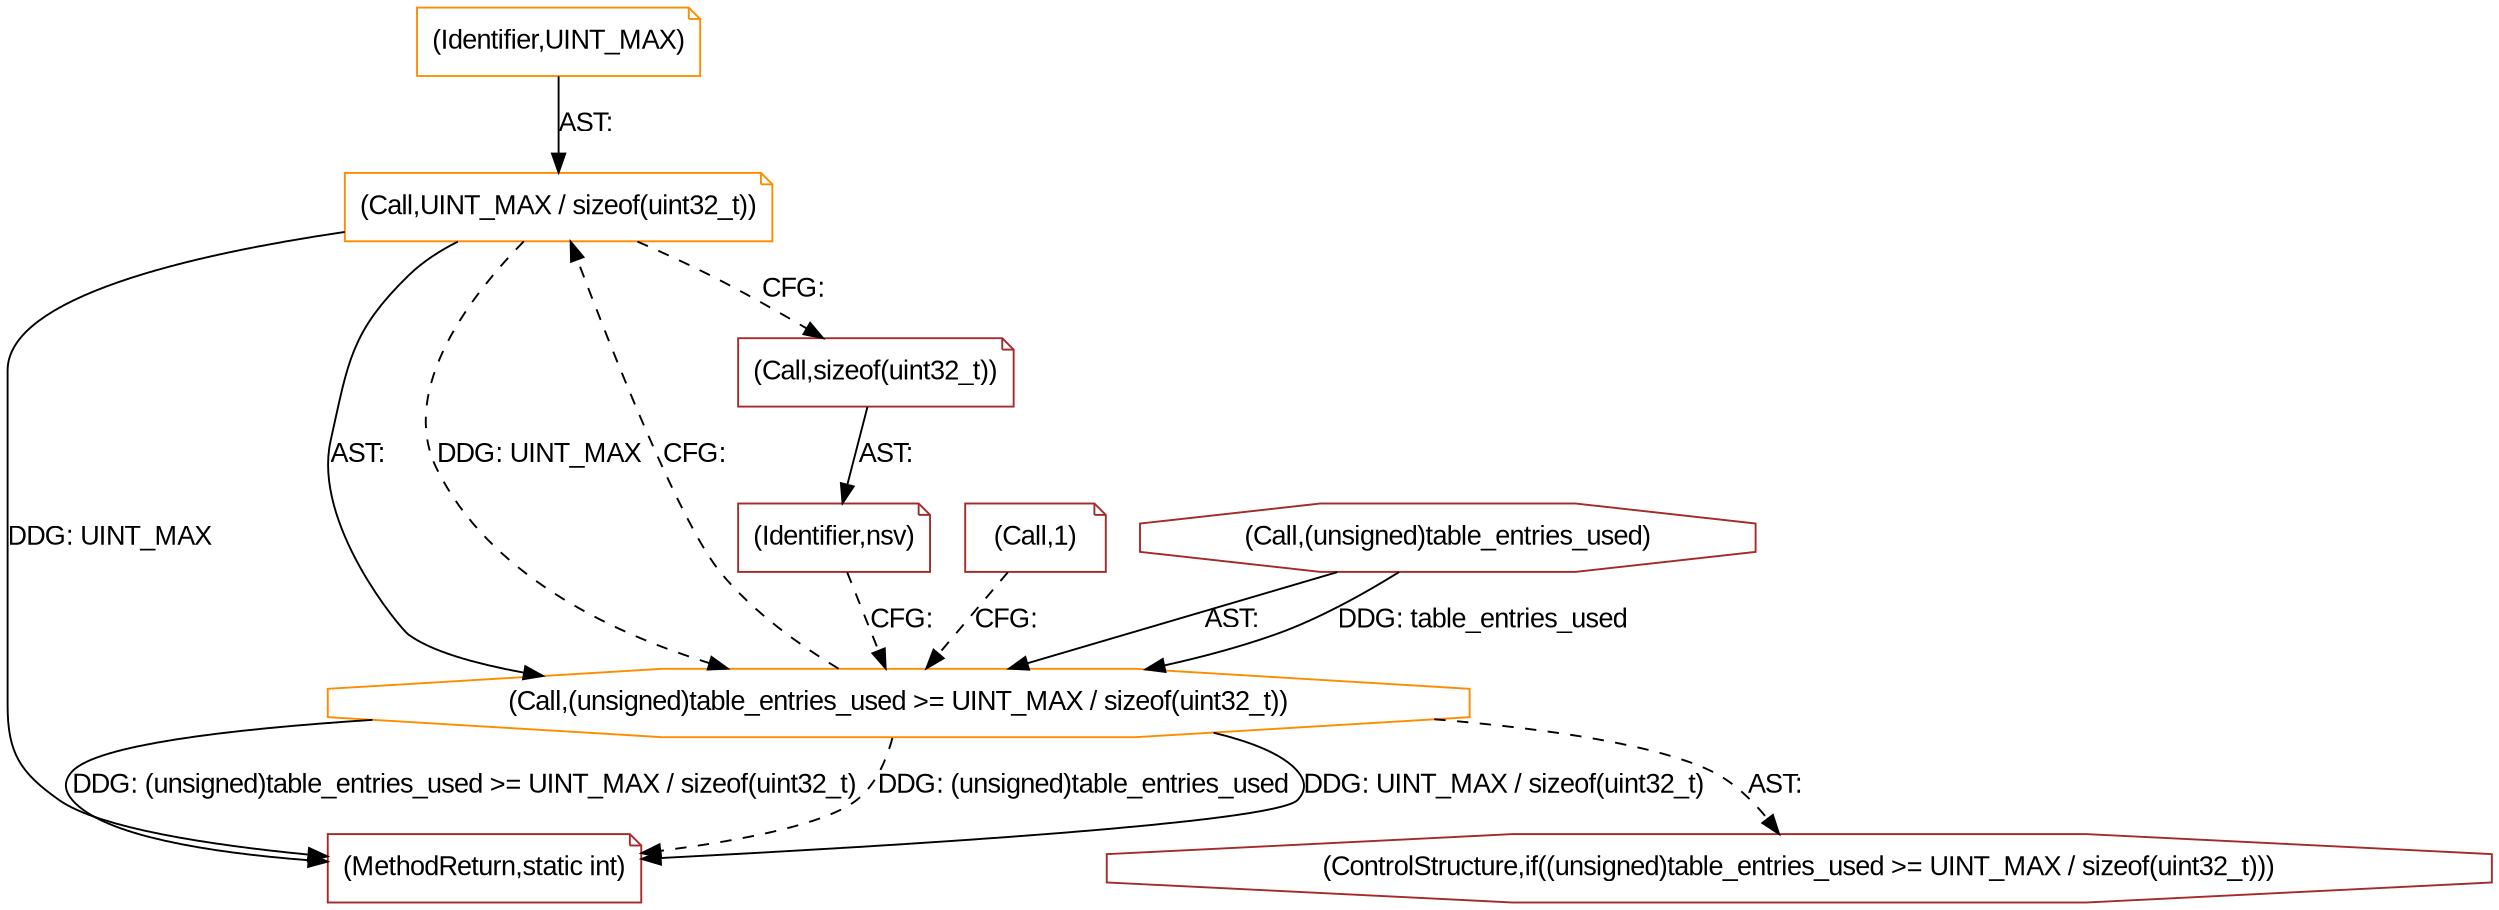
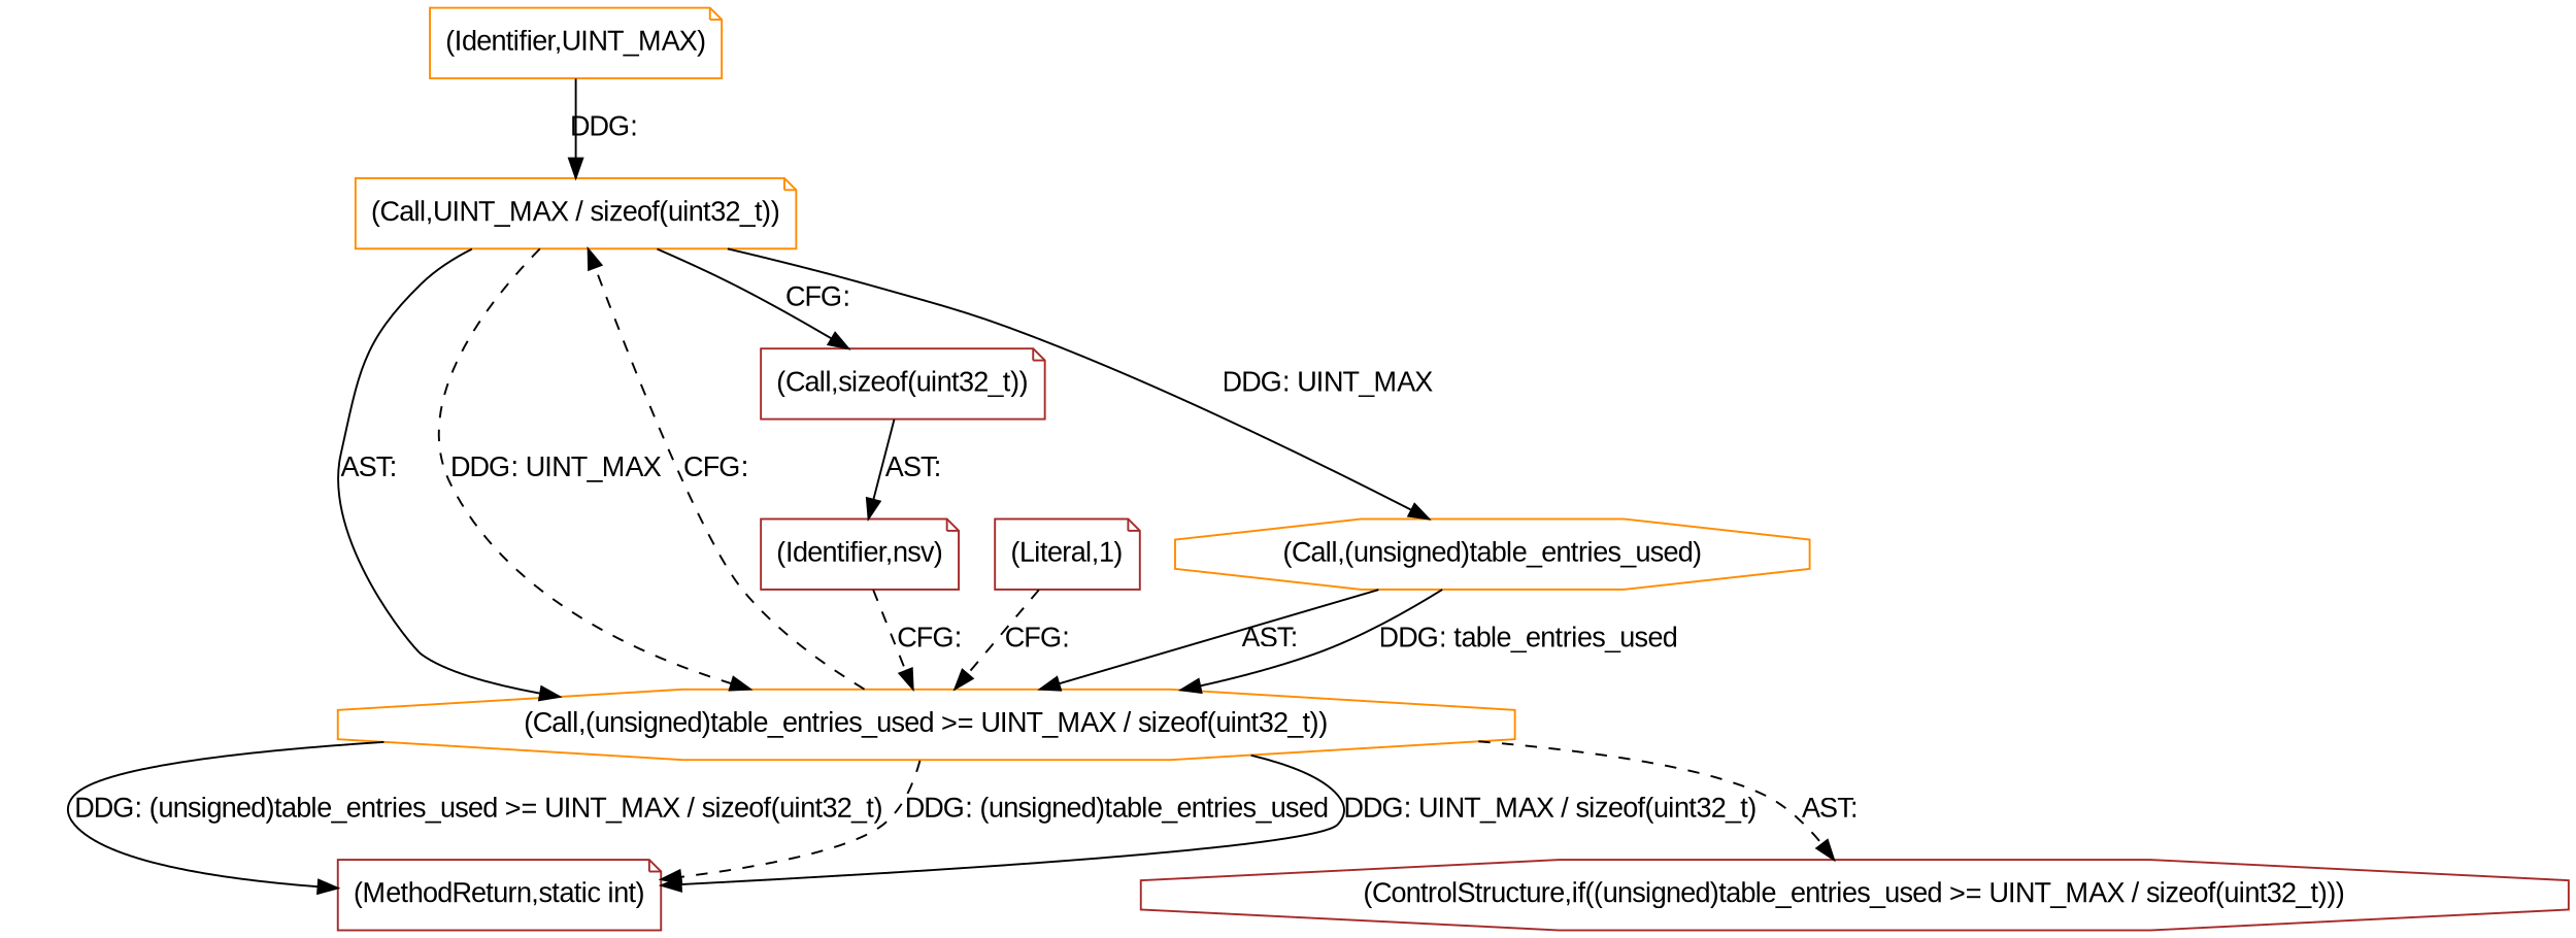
  digraph {
    fontname="Liberation Sans"
    node [color=brown fontname="Liberation Sans" shape=note]
    edge [fontname="Liberation Sans" style=solid]
    n1 [color=darkorange label="(Call,UINT_MAX / sizeof(uint32_t))"]
    n2 [color=darkorange label="(Call,(unsigned)table_entries_used >= UINT_MAX / sizeof(uint32_t))" shape=octagon]
    n3 [label="(Call,sizeof(uint32_t))"]
    n4 [label="(MethodReturn,static int)"]
    n5 [label="(ControlStructure,if((unsigned)table_entries_used >= UINT_MAX / sizeof(uint32_t)))" shape=octagon]
    n6 [label="(Identifier,nsv)"]
-   n7 [label="(Call,1)"]
+   n7 [label="(Literal,1)"]
    n8 [color=darkorange label="(Identifier,UINT_MAX)"]
-   n9 [label="(Call,(unsigned)table_entries_used)" shape=octagon]
+   n9 [color=darkorange label="(Call,(unsigned)table_entries_used)" shape=octagon]
    n1 -> n2 [label="AST: "]
    n1 -> n2 [label="DDG: UINT_MAX" style=dashed]
-   n1 -> n3 [label="CFG: " style=dashed]
-   n1 -> n4 [label="DDG: UINT_MAX"]
+   n1 -> n3 [label="CFG: "]
+   n1 -> n9 [label="DDG: UINT_MAX"]
    n2 -> n1 [label="CFG: " style=dashed]
    n2 -> n4 [label="DDG: (unsigned)table_entries_used >= UINT_MAX / sizeof(uint32_t)"]
    n2 -> n4 [label="DDG: (unsigned)table_entries_used" style=dashed]
    n2 -> n4 [label="DDG: UINT_MAX / sizeof(uint32_t)"]
    n2 -> n5 [label="AST: " style=dashed]
    n3 -> n6 [label="AST: "]
    n6 -> n2 [label="CFG: " style=dashed]
    n7 -> n2 [label="CFG: " style=dashed]
-   n8 -> n1 [label="AST: "]
+   n8 -> n1 [label="DDG: "]
    n9 -> n2 [label="AST: "]
    n9 -> n2 [label="DDG: table_entries_used"]
  }
